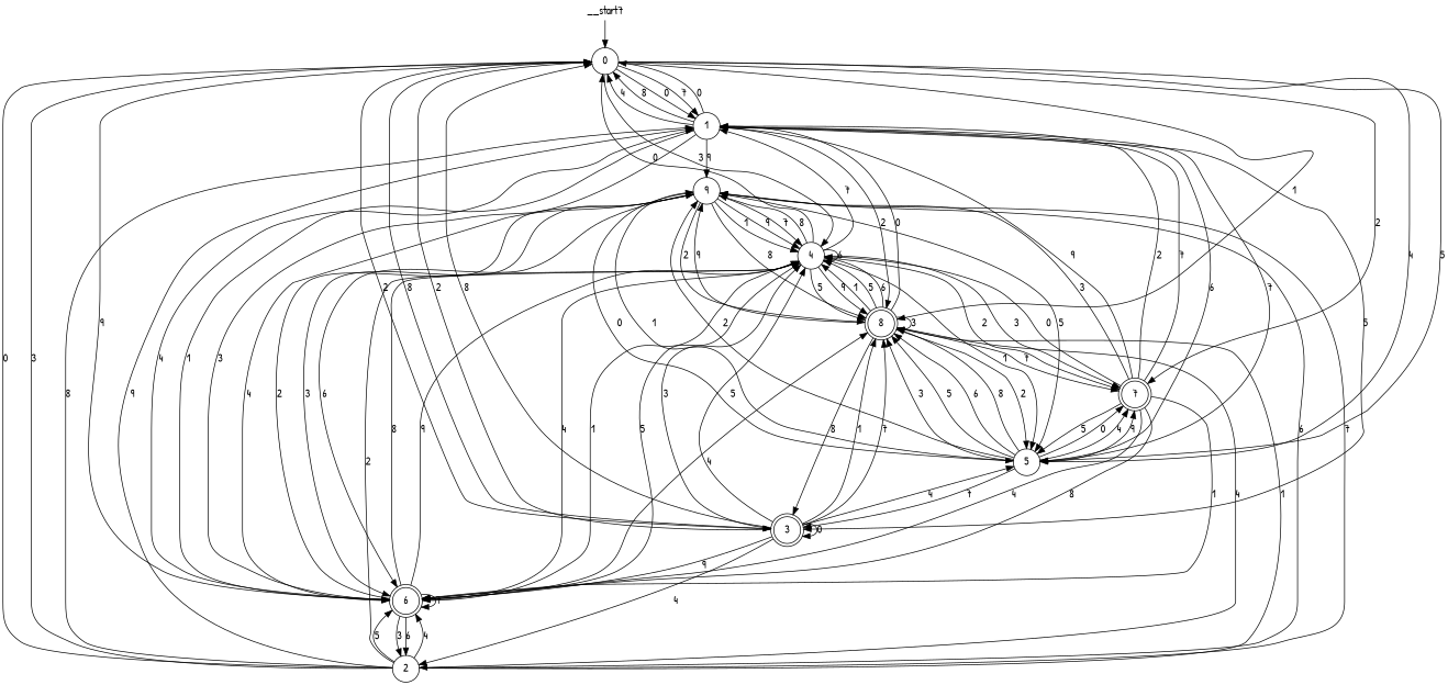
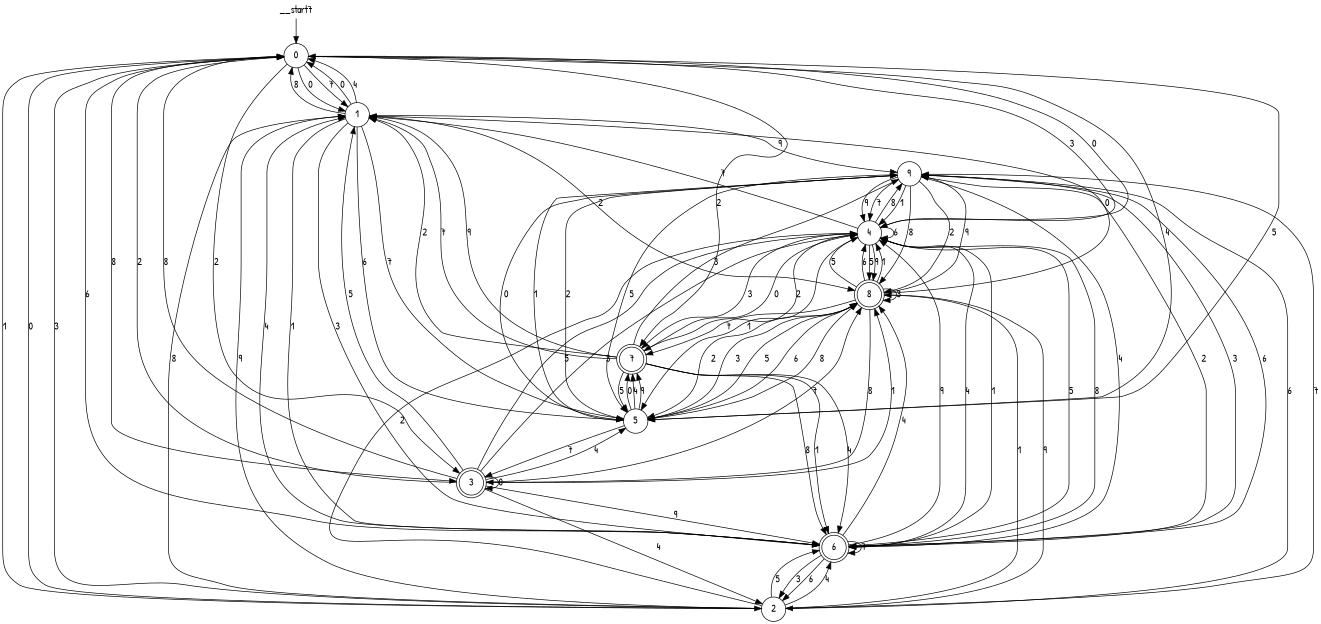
  digraph {
    fontname="Patrick Hand"
    node [fontname="Patrick Hand" shape=circle]
    edge [fontname="Patrick Hand"]
    n1 [label=0]
    n2 [label=1]
    n3 [label=2]
    n4 [label=3 shape=doublecircle]
    n5 [label=4]
    n6 [label=5]
    n7 [label=6 shape=doublecircle]
    n8 [label=7 shape=doublecircle]
    n9 [label=8 shape=doublecircle]
    n10 [label=9]
    n11 [height=0 label=__start7 shape=none width=0]
    n1 -> n2 [label=0]
    n1 -> n2 [label=7]
-   n1 -> n9 [label=1]
+   n1 -> n3 [label=1]
    n1 -> n4 [label=2]
    n1 -> n4 [label=8]
    n1 -> n5 [label=3]
    n1 -> n6 [label=4]
    n1 -> n6 [label=5]
-   n1 -> n7 [label=9]
+   n1 -> n7 [label=6]
    n1 -> n8 [label=2]
    n2 -> n1 [label=0]
    n2 -> n1 [label=4]
    n2 -> n1 [label=8]
-   n2 -> n4 [label=5]
+   n4 -> n2 [label=5]
    n2 -> n6 [label=6]
    n2 -> n6 [label=7]
    n2 -> n7 [label=1]
    n2 -> n7 [label=3]
    n2 -> n9 [label=2]
    n2 -> n10 [label=9]
    n3 -> n1 [label=0]
    n3 -> n1 [label=3]
    n3 -> n2 [label=8]
    n3 -> n2 [label=9]
    n3 -> n5 [label=2]
    n3 -> n7 [label=4]
    n3 -> n7 [label=5]
    n3 -> n9 [label=1]
    n3 -> n10 [label=6]
    n3 -> n10 [label=7]
    n4 -> n1 [label=2]
    n4 -> n1 [label=8]
    n4 -> n3 [label=4]
    n4 -> n4 [label=0]
    n4 -> n5 [label=3]
    n4 -> n5 [label=5]
    n4 -> n6 [label=4]
    n4 -> n7 [label=9]
    n4 -> n9 [label=1]
    n4 -> n9 [label=7]
    n5 -> n1 [label=0]
    n5 -> n2 [label=7]
    n5 -> n5 [label=6]
    n5 -> n6 [label=1]
    n5 -> n7 [label=4]
    n5 -> n8 [label=2]
    n5 -> n8 [label=3]
    n5 -> n9 [label=5]
    n5 -> n9 [label=9]
    n5 -> n10 [label=8]
    n6 -> n4 [label=7]
    n6 -> n8 [label=0]
    n6 -> n8 [label=4]
    n6 -> n8 [label=9]
    n6 -> n9 [label=3]
    n6 -> n9 [label=5]
    n6 -> n9 [label=6]
    n6 -> n9 [label=8]
    n6 -> n10 [label=1]
    n6 -> n10 [label=2]
    n7 -> n2 [label=4]
    n7 -> n3 [label=3]
    n7 -> n3 [label=6]
    n7 -> n5 [label=1]
    n7 -> n5 [label=5]
    n7 -> n5 [label=8]
    n7 -> n5 [label=9]
    n7 -> n7 [label=7]
    n7 -> n9 [label=4]
    n7 -> n10 [label=2]
    n8 -> n2 [label=2]
    n8 -> n2 [label=7]
    n8 -> n2 [label=9]
    n8 -> n5 [label=0]
    n8 -> n6 [label=5]
    n8 -> n7 [label=1]
    n8 -> n7 [label=4]
    n8 -> n7 [label=8]
    n8 -> n10 [label=3]
    n9 -> n2 [label=0]
-   n9 -> n3 [label=4]
+   n9 -> n3 [label=9]
    n9 -> n4 [label=8]
    n9 -> n5 [label=1]
    n9 -> n5 [label=5]
    n9 -> n5 [label=6]
    n9 -> n6 [label=2]
    n9 -> n8 [label=7]
    n9 -> n9 [label=3]
    n9 -> n10 [label=9]
    n10 -> n5 [label=1]
    n10 -> n5 [label=7]
    n10 -> n5 [label=9]
    n10 -> n6 [label=0]
    n10 -> n6 [label=5]
    n10 -> n7 [label=3]
    n10 -> n7 [label=4]
    n10 -> n7 [label=6]
    n10 -> n9 [label=2]
    n10 -> n9 [label=8]
    n11 -> n1
  }
